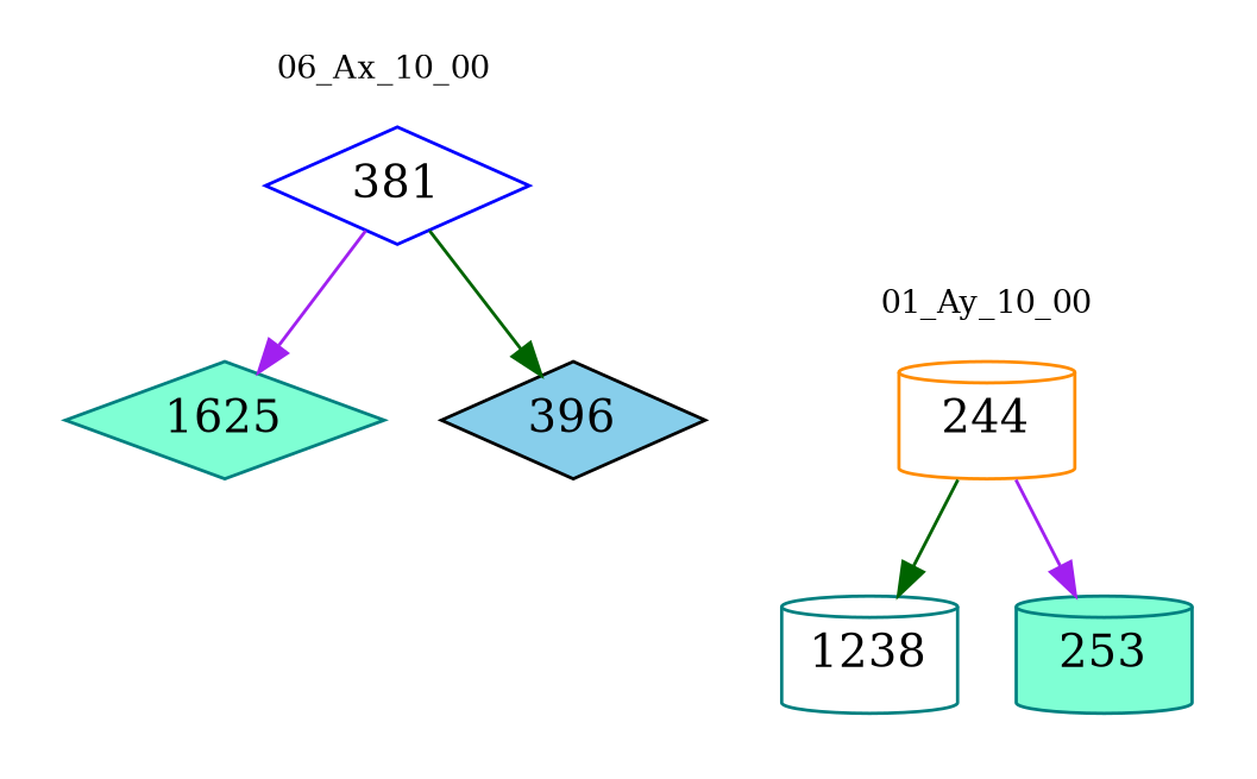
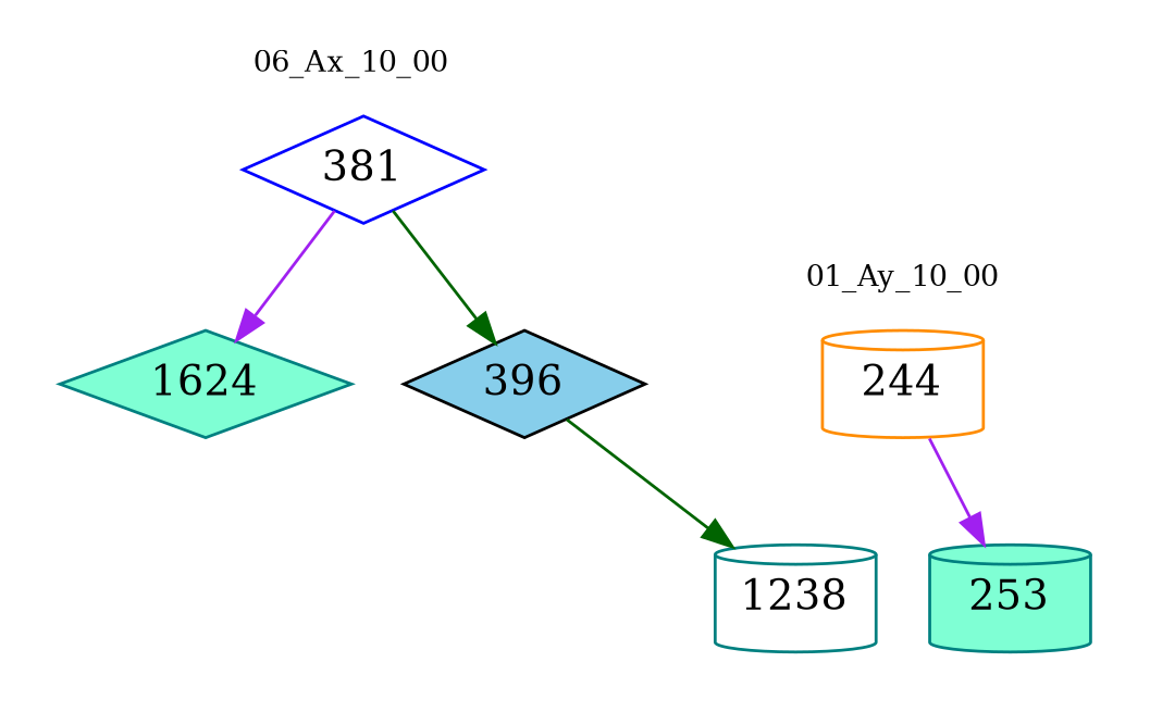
  digraph {
    node [color=teal fillcolor=white shape=diamond style=filled]
    edge [color=purple]
    n1 [color=blue label=381]
-   n2 [fillcolor=aquamarine label=1625]
+   n2 [fillcolor=aquamarine label=1624]
    n3 [color=black fillcolor=skyblue label=396]
    n4 [color=darkorange label=244 shape=cylinder]
    n5 [fillcolor=aquamarine label=253 shape=cylinder]
    n6 [label=1238 shape=cylinder]
    subgraph cluster_1 {
      color=white
      fontsize=10
      label="06_Ax_10_00"
      n1
      n2
      n3
    }
    subgraph cluster_2 {
      color=white
      fontsize=10
      label="01_Ay_10_00"
      n4
      n5
      n6
    }
    n1 -> n2
    n1 -> n3 [color=darkgreen]
    n4 -> n5
-   n4 -> n6 [color=darkgreen]
+   n3 -> n6 [color=darkgreen]
  }
